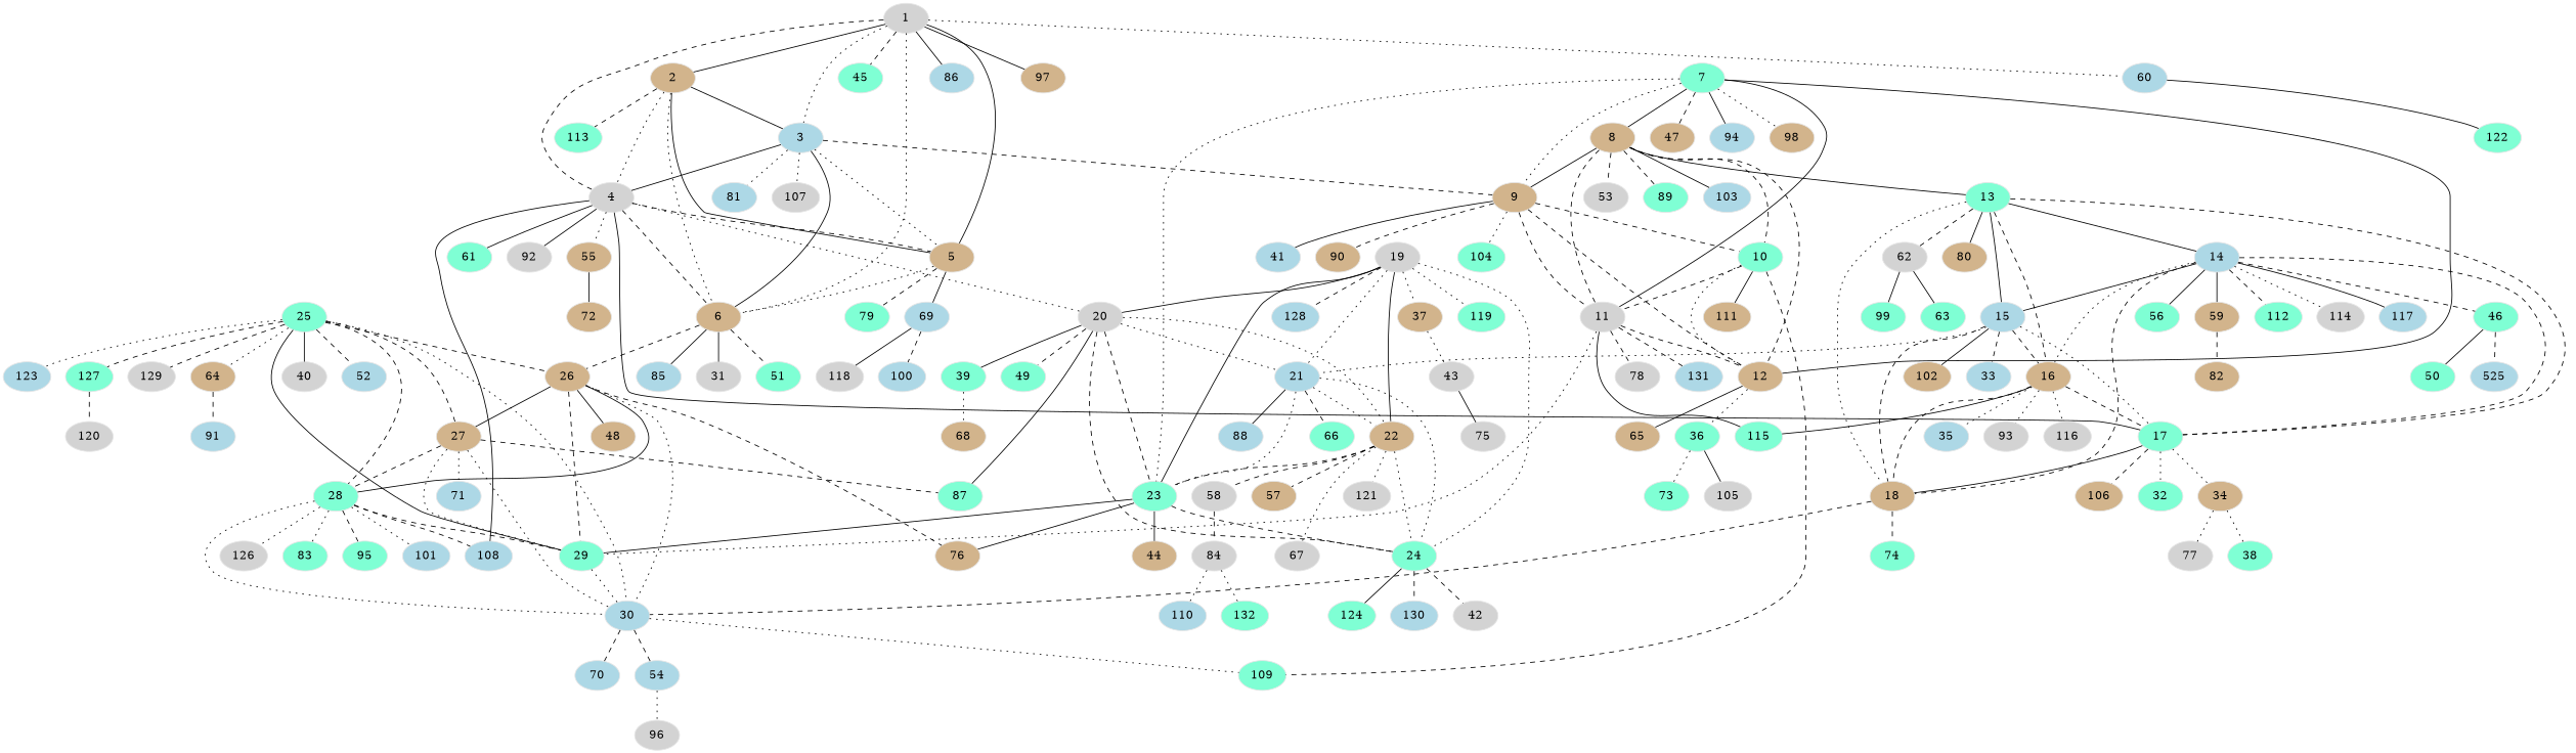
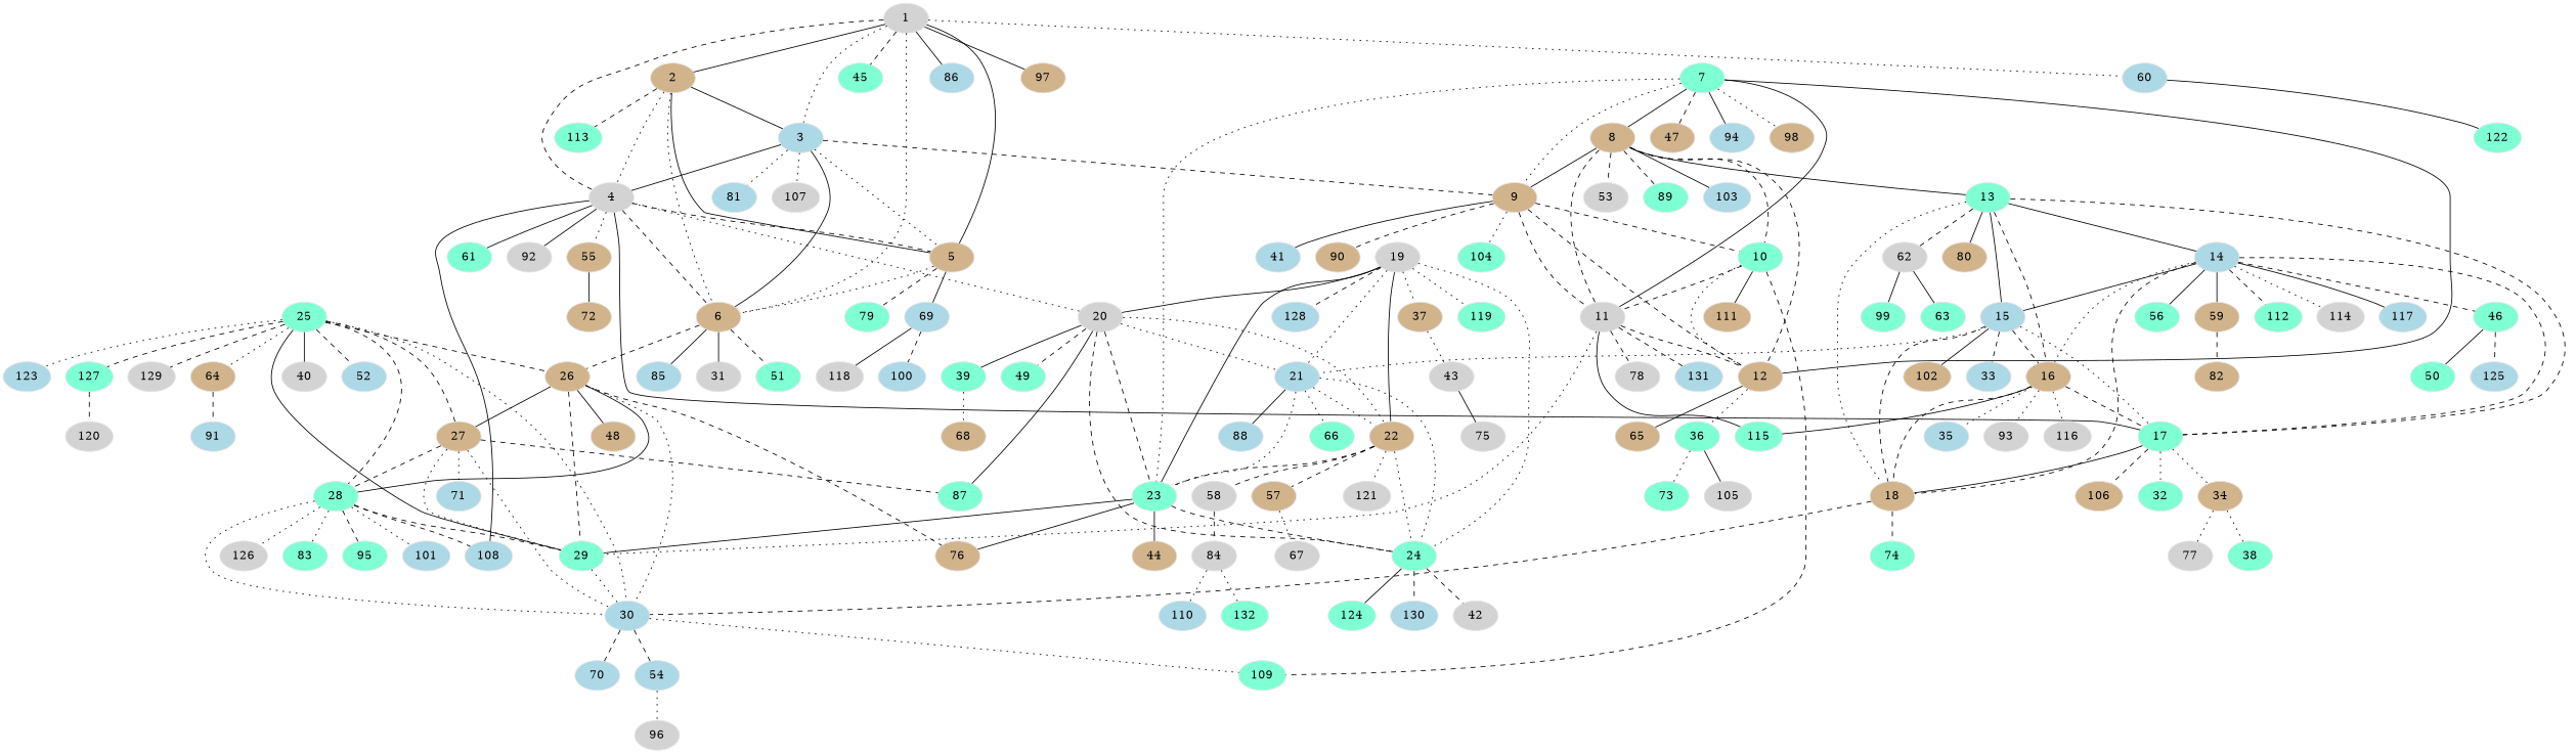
  graph {
    node [color=gray90 fillcolor=aquamarine style=filled]
    edge [style=dashed]
    1 [fillcolor=lightgrey]
    2 [fillcolor=tan]
    3 [fillcolor=lightblue]
    4 [fillcolor=lightgrey]
    5 [fillcolor=tan]
    6 [fillcolor=tan]
    45
    60 [fillcolor=lightblue]
    86 [fillcolor=lightblue]
    97 [fillcolor=tan]
    113
    9 [fillcolor=tan]
    81 [fillcolor=lightblue]
    107 [fillcolor=lightgrey]
    17
    20 [fillcolor=lightgrey]
    55 [fillcolor=tan]
    61
    92 [fillcolor=lightgrey]
    108 [fillcolor=lightblue]
    69 [fillcolor=lightblue]
    79
    26 [fillcolor=tan]
    31 [fillcolor=lightgrey]
    51
    85 [fillcolor=lightblue]
    122
    10
    11 [fillcolor=lightgrey]
    12 [fillcolor=tan]
    41 [fillcolor=lightblue]
    90 [fillcolor=tan]
    104
    18 [fillcolor=tan]
    32
    34 [fillcolor=tan]
    106 [fillcolor=tan]
    23
    21 [fillcolor=lightblue]
    22 [fillcolor=tan]
    24
    39
    49
    87
    72 [fillcolor=tan]
    100 [fillcolor=lightblue]
    118 [fillcolor=lightgrey]
    29
    30 [fillcolor=lightblue]
    76 [fillcolor=tan]
    27 [fillcolor=tan]
    28
    48 [fillcolor=tan]
    7
    8 [fillcolor=tan]
    47 [fillcolor=tan]
    94 [fillcolor=lightblue]
    98 [fillcolor=tan]
    13
    53 [fillcolor=lightgrey]
    89
    103 [fillcolor=lightblue]
    109
    111 [fillcolor=tan]
    78 [fillcolor=lightgrey]
    115
    131 [fillcolor=lightblue]
    36
    65 [fillcolor=tan]
    44 [fillcolor=tan]
    14 [fillcolor=lightblue]
    15 [fillcolor=lightblue]
    16 [fillcolor=tan]
    62 [fillcolor=lightgrey]
    80 [fillcolor=tan]
    73
    105 [fillcolor=lightgrey]
    46
    56
    59 [fillcolor=tan]
    112
    114 [fillcolor=lightgrey]
    117 [fillcolor=lightblue]
    33 [fillcolor=lightblue]
    102 [fillcolor=tan]
    35 [fillcolor=lightblue]
    93 [fillcolor=lightgrey]
    116 [fillcolor=lightgrey]
    74
    63
    99
    50
-   125 [fillcolor=lightblue label=525]
+   125 [fillcolor=lightblue]
    82 [fillcolor=tan]
    66
    88 [fillcolor=lightblue]
    38
    77 [fillcolor=lightgrey]
    54 [fillcolor=lightblue]
    70 [fillcolor=lightblue]
    19 [fillcolor=lightgrey]
    37 [fillcolor=tan]
    119
    128 [fillcolor=lightblue]
    57 [fillcolor=tan]
    58 [fillcolor=lightgrey]
    67 [fillcolor=lightgrey]
    121 [fillcolor=lightgrey]
    42 [fillcolor=lightgrey]
    124
    130 [fillcolor=lightblue]
    43 [fillcolor=lightgrey]
    68 [fillcolor=tan]
    84 [fillcolor=lightgrey]
    25
    40 [fillcolor=lightgrey]
    52 [fillcolor=lightblue]
    64 [fillcolor=tan]
    123 [fillcolor=lightblue]
    127
    129 [fillcolor=lightgrey]
    71 [fillcolor=lightblue]
    83
    95
    101 [fillcolor=lightblue]
    126 [fillcolor=lightgrey]
    91 [fillcolor=lightblue]
    120 [fillcolor=lightgrey]
    96 [fillcolor=lightgrey]
    75 [fillcolor=lightgrey]
    110 [fillcolor=lightblue]
    132
    1 -- 2 [style=solid]
    1 -- 3 [style=dotted]
    1 -- 4
    1 -- 5 [style=solid]
    1 -- 6 [style=dotted]
    1 -- 45
    1 -- 60 [style=dotted]
    1 -- 86 [style=solid]
    1 -- 97 [style=solid]
    2 -- 3 [style=solid]
    2 -- 4 [style=dotted]
    2 -- 5 [style=solid]
    2 -- 6 [style=dotted]
    2 -- 113
    3 -- 4 [style=solid]
    3 -- 5 [style=dotted]
    3 -- 6 [style=solid]
    3 -- 9
    3 -- 81 [style=dotted]
    3 -- 107 [style=dotted]
    4 -- 5
    4 -- 6
    4 -- 17 [style=solid]
    4 -- 20 [style=dotted]
    4 -- 55 [style=dotted]
    4 -- 61 [style=solid]
    4 -- 92 [style=solid]
    4 -- 108 [style=solid]
    5 -- 6 [style=dotted]
    5 -- 69 [style=solid]
    5 -- 79
    6 -- 26
    6 -- 31 [style=solid]
    6 -- 51
    6 -- 85 [style=solid]
    60 -- 122 [style=solid]
    9 -- 10
    9 -- 11
    9 -- 12
    9 -- 41 [style=solid]
    9 -- 90
    9 -- 104 [style=dotted]
    17 -- 18 [style=solid]
    17 -- 32 [style=dotted]
    17 -- 34 [style=dotted]
    17 -- 106
    20 -- 23
    20 -- 21 [style=dotted]
    20 -- 22 [style=dotted]
    20 -- 24
    20 -- 39 [style=solid]
    20 -- 49
    20 -- 87 [style=solid]
    55 -- 72 [style=solid]
    69 -- 100
    69 -- 118 [style=solid]
    26 -- 29
    26 -- 30 [style=dotted]
    26 -- 76
    26 -- 27 [style=solid]
    26 -- 28 [style=solid]
    26 -- 48 [style=solid]
    10 -- 11
    10 -- 12 [style=dotted]
    10 -- 109
    10 -- 111 [style=solid]
    11 -- 12
    11 -- 29 [style=dotted]
    11 -- 78
    11 -- 115 [style=solid]
    11 -- 131
    12 -- 36 [style=dotted]
    12 -- 65 [style=solid]
    18 -- 30
    18 -- 74
    34 -- 38 [style=dotted]
    34 -- 77 [style=dotted]
    23 -- 24
    23 -- 29 [style=solid]
    23 -- 76 [style=solid]
    23 -- 44 [style=solid]
    21 -- 23 [style=dotted]
    21 -- 22 [style=dotted]
    21 -- 24 [style=dotted]
-   21 -- 66
+   21 -- 66 [style=dotted]
    21 -- 88 [style=solid]
    22 -- 23
    22 -- 24 [style=dotted]
    22 -- 57
    22 -- 58
-   22 -- 67 [style=dotted]
+   57 -- 67 [style=dotted]
    22 -- 121 [style=dotted]
    24 -- 42
    24 -- 124 [style=solid]
    24 -- 130
    39 -- 68 [style=dotted]
    29 -- 30 [style=dotted]
    30 -- 109 [style=dotted]
    30 -- 54
    30 -- 70
    27 -- 87
    27 -- 29 [style=dotted]
    27 -- 30 [style=dotted]
    27 -- 28
    27 -- 71 [style=dotted]
    28 -- 108
    28 -- 29
    28 -- 30 [style=dotted]
    28 -- 83 [style=dotted]
    28 -- 95
    28 -- 101 [style=dotted]
    28 -- 126 [style=dotted]
    7 -- 9 [style=dotted]
    7 -- 11 [style=solid]
    7 -- 12 [style=solid]
    7 -- 23 [style=dotted]
    7 -- 8 [style=solid]
    7 -- 47
    7 -- 94 [style=solid]
    7 -- 98 [style=dotted]
    8 -- 9 [style=solid]
    8 -- 10
    8 -- 11
    8 -- 12
    8 -- 13 [style=solid]
    8 -- 53
    8 -- 89
    8 -- 103 [style=solid]
    13 -- 17
    13 -- 18 [style=dotted]
    13 -- 14 [style=solid]
    13 -- 15 [style=solid]
    13 -- 16
    13 -- 62
    13 -- 80 [style=solid]
    36 -- 73 [style=dotted]
    36 -- 105 [style=solid]
    14 -- 17
    14 -- 18
    14 -- 15 [style=solid]
    14 -- 16 [style=dotted]
    14 -- 46
    14 -- 56 [style=solid]
    14 -- 59 [style=solid]
    14 -- 112
    14 -- 114 [style=dotted]
    14 -- 117 [style=solid]
    15 -- 17 [style=dotted]
    15 -- 18
    15 -- 21 [style=dotted]
    15 -- 16
    15 -- 33
    15 -- 102 [style=solid]
    16 -- 17
    16 -- 18
    16 -- 115 [style=solid]
    16 -- 35 [style=dotted]
    16 -- 93 [style=dotted]
    16 -- 116 [style=dotted]
    62 -- 63 [style=solid]
    62 -- 99 [style=solid]
    46 -- 50 [style=solid]
    46 -- 125
    59 -- 82
    54 -- 96 [style=dotted]
    19 -- 20 [style=solid]
    19 -- 23 [style=solid]
    19 -- 21 [style=dotted]
    19 -- 22 [style=solid]
    19 -- 24 [style=dotted]
    19 -- 37 [style=dotted]
    19 -- 119 [style=dotted]
    19 -- 128
    37 -- 43 [style=dotted]
    58 -- 84
    43 -- 75 [style=solid]
    84 -- 110 [style=dotted]
    84 -- 132 [style=dotted]
    25 -- 26
    25 -- 29 [style=solid]
    25 -- 30 [style=dotted]
    25 -- 27
    25 -- 28
    25 -- 40 [style=solid]
    25 -- 52
    25 -- 64 [style=dotted]
    25 -- 123 [style=dotted]
    25 -- 127
    25 -- 129
    64 -- 91
    127 -- 120
  }
